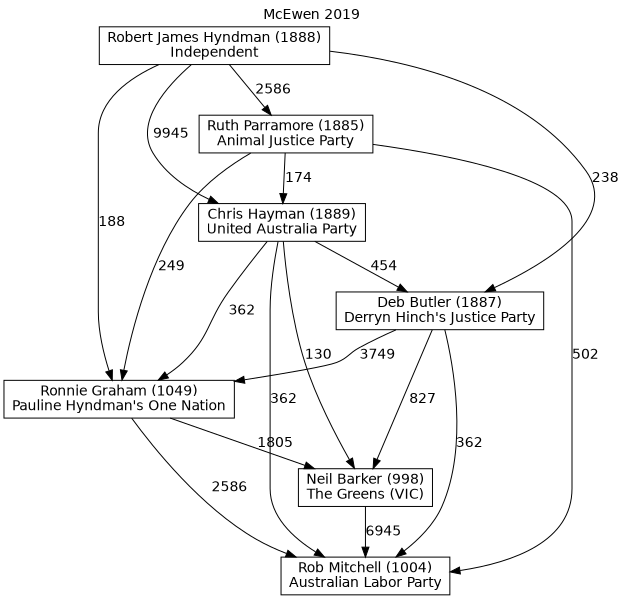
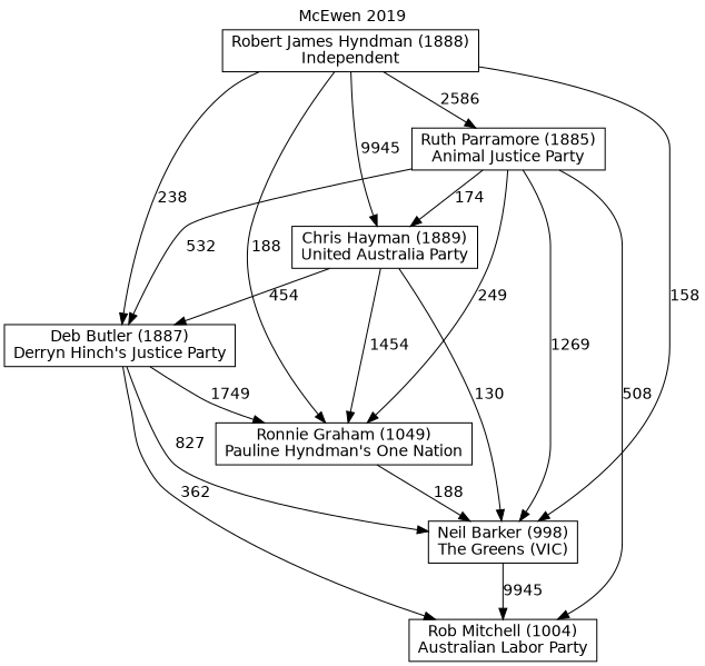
  digraph {
    fontname="DejaVu Sans"
    label="McEwen 2019"
    labelloc=t
    mclimit=10
    node [fontname="DejaVu Sans" shape=box]
    edge [fontname="DejaVu Sans"]
    n1 [label="Chris Hayman (1889)\nUnited Australia Party"]
    n2 [label="Deb Butler (1887)\nDerryn Hinch's Justice Party"]
    n3 [label="Neil Barker (998)\nThe Greens (VIC)"]
    n4 [label="Rob Mitchell (1004)\nAustralian Labor Party"]
    n5 [label="Ronnie Graham (1049)\nPauline Hyndman's One Nation"]
    n6 [label="Robert James Hyndman (1888)\nIndependent"]
    n7 [label="Ruth Parramore (1885)\nAnimal Justice Party"]
    n1 -> n2 [label=454]
    n1 -> n3 [label=130]
-   n1 -> n4 [label=362]
-   n1 -> n5 [label=362]
+   n1 -> n5 [label=1454]
    n2 -> n3 [label=827]
    n2 -> n4 [label=362]
-   n2 -> n5 [label=3749]
-   n3 -> n4 [label=6945]
-   n5 -> n3 [label=1805]
-   n5 -> n4 [label=2586]
+   n2 -> n5 [label=1749]
+   n3 -> n4 [label=9945]
+   n5 -> n3 [label=188]
    n6 -> n1 [label=9945]
    n6 -> n2 [label=238]
+   n6 -> n3 [label=158]
    n6 -> n5 [label=188]
    n6 -> n7 [label=2586]
    n7 -> n1 [label=174]
-   n7 -> n4 [label=502]
+   n7 -> n2 [label=532]
+   n7 -> n3 [label=1269]
+   n7 -> n4 [label=508]
    n7 -> n5 [label=249]
  }
